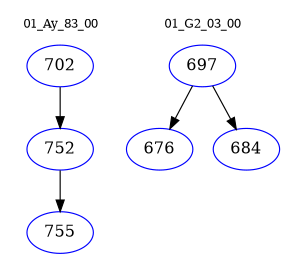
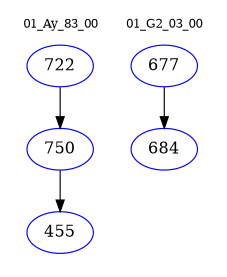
  digraph {
    node [color=blue]
    edge [color=black]
-   n1 [label=752]
-   n2 [label=702]
-   n3 [label=755]
-   n4 [label=697]
-   n5 [label=676]
+   n1 [label=750]
+   n2 [label=722]
+   n3 [label=455]
+   n4 [label=677]
    n6 [label=684]
    subgraph cluster_1 {
      color=white
      fontsize=10
      label="01_Ay_83_00"
      n1
      n2
      n3
    }
    subgraph cluster_2 {
      color=white
      fontsize=10
      label="01_G2_03_00"
      n4
-     n5
      n6
    }
    n1 -> n3
    n2 -> n1
-   n4 -> n5
    n4 -> n6
  }
